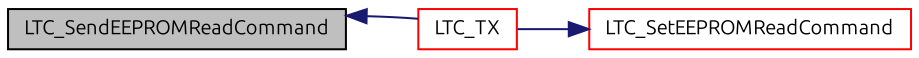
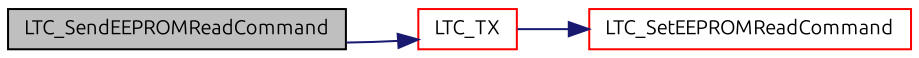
  digraph {
    fontname=Ubuntu
    rankdir=LR
    node [color=red fillcolor=white fontname=Ubuntu fontsize=10 shape=record style=filled]
    edge [color=midnightblue fontname=Ubuntu fontsize=10 labelfontname=Helvetica labelfontsize=10 style=solid]
    n1 [color=black fillcolor=grey75 fontcolor=black height=0.2 label=LTC_SendEEPROMReadCommand width=0.4]
    n2 [height=0.2 label=LTC_TX width=0.4]
    n3 [height=0.2 label=LTC_SetEEPROMReadCommand width=0.4]
-   n2 -> n1
+   n1 -> n2
    n2 -> n3
  }
